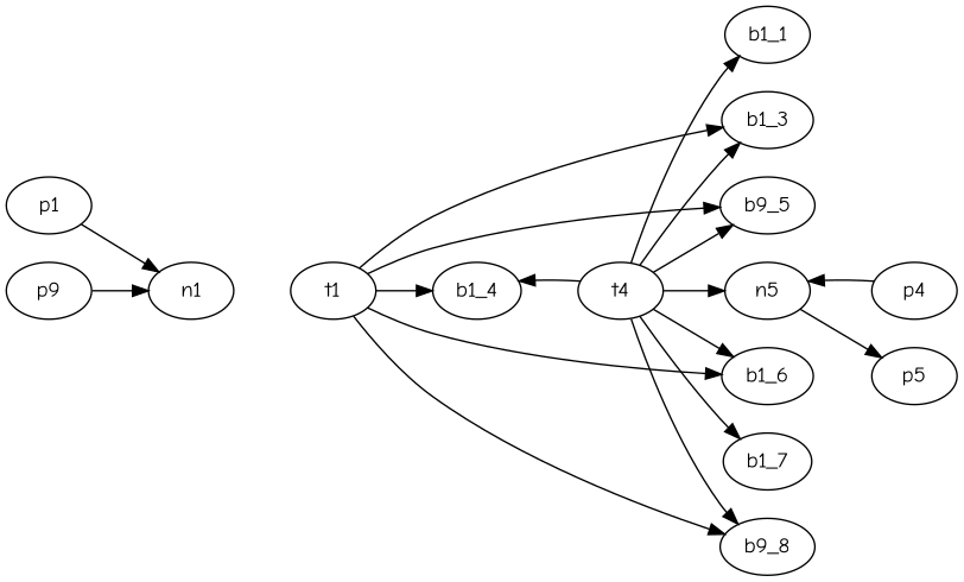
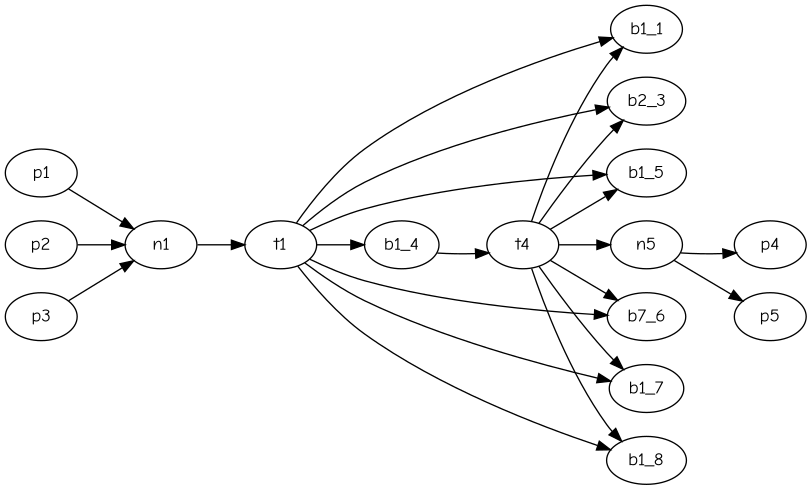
  digraph {
    fontname="Comic Neue"
    rankdir=LR
    node [fontname="Comic Neue"]
    edge [fontname="Comic Neue" sink_port="{'_component': 'n1', '_port': {'x': 0, 'y': 0, 'layer': 'FLOW', 'label': '1'}}" source_port="{'_component': 'n2', '_port': {'x': 0, 'y': 0, 'layer': 'FLOW', 'label': '1'}}"]
    p1
    n1
    t1
    b1_1
-   b1_3
+   b1_3 [label=b2_3]
    b1_4
-   b1_5 [label=b9_5]
-   b1_6
+   b1_5
+   b1_6 [label=b7_6]
    b1_7
-   b1_8 [label=b9_8]
-   p2 [label=p9]
+   b1_8
+   p2
+   p3
    n2 [label=n5]
    p4
    p5
    t2 [label=t4]
    p1 -> n1 [connection_id=c1 connection_ref="{'name': 'c1', 'ID': 'c1', 'entity': 'CHANNEL', 'params': {'data': {'channelWidth': 100, 'connectionSpacing': 1000}}, 'source': {'_component': 'p1', '_port': {'x': 100, 'y': 100, 'layer': 'FLOW', 'label': '1'}}, 'sinks': [{'_component': 'n1', '_port': {'x': 0, 'y': 0, 'layer': 'FLOW', 'label': '1'}}], 'layer': {'_id': '0', 'name': 'FLOW_0', 'layertype': 'FLOW', 'group': '0', 'params': {'data': {}}}, '_paths': []}" source_port="{'_component': 'p1', '_port': {'x': 100, 'y': 100, 'layer': 'FLOW', 'label': '1'}}"]
+   n1 -> t1 [connection_id=c4 connection_ref="{'name': 'c4', 'ID': 'c4', 'entity': 'CHANNEL', 'params': {'data': {'channelWidth': 100, 'connectionSpacing': 1000}}, 'source': {'_component': 'n1', '_port': {'x': 0, 'y': 0, 'layer': 'FLOW', 'label': '1'}}, 'sinks': [{'_component': 't1', '_port': '1'}], 'layer': {'_id': '0', 'name': 'FLOW_0', 'layertype': 'FLOW', 'group': '0', 'params': {'data': {}}}, '_paths': []}" sink_port="{'_component': 't1', '_port': '1'}" source_port="{'_component': 'n1', '_port': {'x': 0, 'y': 0, 'layer': 'FLOW', 'label': '1'}}"]
+   t1 -> b1_1 [connection_id=c5 connection_ref="{'name': 'c5', 'ID': 'c5', 'entity': 'CHANNEL', 'params': {'data': {'channelWidth': 100, 'connectionSpacing': 1000}}, 'source': {'_component': 't1', '_port': '2'}, 'sinks': [{'_component': 'b1_1', '_port': \"{'x': 0, 'y': 150, 'layer': 'FLOW', 'label': '1'}\"}], 'layer': {'_id': '0', 'name': 'FLOW_0', 'layertype': 'FLOW', 'group': '0', 'params': {'data': {}}}, '_paths': []}" sink_port="{'_component': 'b1_1', '_port': \"{'x': 0, 'y': 150, 'layer': 'FLOW', 'label': '1'}\"}" source_port="{'_component': 't1', '_port': '2'}"]
    t1 -> b1_3 [connection_id=c7 connection_ref="{'name': 'c7', 'ID': 'c7', 'entity': 'CHANNEL', 'params': {'data': {'channelWidth': 100, 'connectionSpacing': 1000}}, 'source': {'_component': 't1', '_port': '4'}, 'sinks': [{'_component': 'b1_3', '_port': \"{'x': 0, 'y': 150, 'layer': 'FLOW', 'label': '1'}\"}], 'layer': {'_id': '0', 'name': 'FLOW_0', 'layertype': 'FLOW', 'group': '0', 'params': {'data': {}}}, '_paths': []}" sink_port="{'_component': 'b1_3', '_port': \"{'x': 0, 'y': 150, 'layer': 'FLOW', 'label': '1'}\"}" source_port="{'_component': 't1', '_port': '4'}"]
    t1 -> b1_4 [connection_id=c8 connection_ref="{'name': 'c8', 'ID': 'c8', 'entity': 'CHANNEL', 'params': {'data': {'channelWidth': 100, 'connectionSpacing': 1000}}, 'source': {'_component': 't1', '_port': '5'}, 'sinks': [{'_component': 'b1_4', '_port': \"{'x': 0, 'y': 150, 'layer': 'FLOW', 'label': '1'}\"}], 'layer': {'_id': '0', 'name': 'FLOW_0', 'layertype': 'FLOW', 'group': '0', 'params': {'data': {}}}, '_paths': []}" sink_port="{'_component': 'b1_4', '_port': \"{'x': 0, 'y': 150, 'layer': 'FLOW', 'label': '1'}\"}" source_port="{'_component': 't1', '_port': '5'}"]
    t1 -> b1_5 [connection_id=c9 connection_ref="{'name': 'c9', 'ID': 'c9', 'entity': 'CHANNEL', 'params': {'data': {'channelWidth': 100, 'connectionSpacing': 1000}}, 'source': {'_component': 't1', '_port': '6'}, 'sinks': [{'_component': 'b1_5', '_port': \"{'x': 0, 'y': 150, 'layer': 'FLOW', 'label': '1'}\"}], 'layer': {'_id': '0', 'name': 'FLOW_0', 'layertype': 'FLOW', 'group': '0', 'params': {'data': {}}}, '_paths': []}" sink_port="{'_component': 'b1_5', '_port': \"{'x': 0, 'y': 150, 'layer': 'FLOW', 'label': '1'}\"}" source_port="{'_component': 't1', '_port': '6'}"]
    t1 -> b1_6 [connection_id=c10 connection_ref="{'name': 'c10', 'ID': 'c10', 'entity': 'CHANNEL', 'params': {'data': {'channelWidth': 100, 'connectionSpacing': 1000}}, 'source': {'_component': 't1', '_port': '7'}, 'sinks': [{'_component': 'b1_6', '_port': \"{'x': 0, 'y': 150, 'layer': 'FLOW', 'label': '1'}\"}], 'layer': {'_id': '0', 'name': 'FLOW_0', 'layertype': 'FLOW', 'group': '0', 'params': {'data': {}}}, '_paths': []}" sink_port="{'_component': 'b1_6', '_port': \"{'x': 0, 'y': 150, 'layer': 'FLOW', 'label': '1'}\"}" source_port="{'_component': 't1', '_port': '7'}"]
+   t1 -> b1_7 [connection_id=c11 connection_ref="{'name': 'c11', 'ID': 'c11', 'entity': 'CHANNEL', 'params': {'data': {'channelWidth': 100, 'connectionSpacing': 1000}}, 'source': {'_component': 't1', '_port': '8'}, 'sinks': [{'_component': 'b1_7', '_port': \"{'x': 0, 'y': 150, 'layer': 'FLOW', 'label': '1'}\"}], 'layer': {'_id': '0', 'name': 'FLOW_0', 'layertype': 'FLOW', 'group': '0', 'params': {'data': {}}}, '_paths': []}" sink_port="{'_component': 'b1_7', '_port': \"{'x': 0, 'y': 150, 'layer': 'FLOW', 'label': '1'}\"}" source_port="{'_component': 't1', '_port': '8'}"]
    t1 -> b1_8 [connection_id=c12 connection_ref="{'name': 'c12', 'ID': 'c12', 'entity': 'CHANNEL', 'params': {'data': {'channelWidth': 100, 'connectionSpacing': 1000}}, 'source': {'_component': 't1', '_port': '9'}, 'sinks': [{'_component': 'b1_8', '_port': \"{'x': 0, 'y': 150, 'layer': 'FLOW', 'label': '1'}\"}], 'layer': {'_id': '0', 'name': 'FLOW_0', 'layertype': 'FLOW', 'group': '0', 'params': {'data': {}}}, '_paths': []}" sink_port="{'_component': 'b1_8', '_port': \"{'x': 0, 'y': 150, 'layer': 'FLOW', 'label': '1'}\"}" source_port="{'_component': 't1', '_port': '9'}"]
    p2 -> n1 [connection_id=c2 connection_ref="{'name': 'c2', 'ID': 'c2', 'entity': 'CHANNEL', 'params': {'data': {'channelWidth': 100, 'connectionSpacing': 1000}}, 'source': {'_component': 'p2', '_port': {'x': 100, 'y': 100, 'layer': 'FLOW', 'label': '1'}}, 'sinks': [{'_component': 'n1', '_port': {'x': 0, 'y': 0, 'layer': 'FLOW', 'label': '1'}}], 'layer': {'_id': '0', 'name': 'FLOW_0', 'layertype': 'FLOW', 'group': '0', 'params': {'data': {}}}, '_paths': []}" source_port="{'_component': 'p2', '_port': {'x': 100, 'y': 100, 'layer': 'FLOW', 'label': '1'}}"]
-   p4 -> n2 [connection_id=c22 connection_ref="{'name': 'c22', 'ID': 'c22', 'entity': 'CHANNEL', 'params': {'data': {'channelWidth': 100, 'connectionSpacing': 1000}}, 'source': {'_component': 'n2', '_port': {'x': 0, 'y': 0, 'layer': 'FLOW', 'label': '1'}}, 'sinks': [{'_component': 'p4', '_port': {'x': 100, 'y': 100, 'layer': 'FLOW', 'label': '1'}}], 'layer': {'_id': '0', 'name': 'FLOW_0', 'layertype': 'FLOW', 'group': '0', 'params': {'data': {}}}, '_paths': []}" sink_port="{'_component': 'p4', '_port': {'x': 100, 'y': 100, 'layer': 'FLOW', 'label': '1'}}"]
+   p3 -> n1 [connection_id=c3 connection_ref="{'name': 'c3', 'ID': 'c3', 'entity': 'CHANNEL', 'params': {'data': {'channelWidth': 100, 'connectionSpacing': 1000}}, 'source': {'_component': 'p3', '_port': {'x': 100, 'y': 100, 'layer': 'FLOW', 'label': '1'}}, 'sinks': [{'_component': 'n1', '_port': {'x': 0, 'y': 0, 'layer': 'FLOW', 'label': '1'}}], 'layer': {'_id': '0', 'name': 'FLOW_0', 'layertype': 'FLOW', 'group': '0', 'params': {'data': {}}}, '_paths': []}" source_port="{'_component': 'p3', '_port': {'x': 100, 'y': 100, 'layer': 'FLOW', 'label': '1'}}"]
+   n2 -> p4 [connection_id=c22 connection_ref="{'name': 'c22', 'ID': 'c22', 'entity': 'CHANNEL', 'params': {'data': {'channelWidth': 100, 'connectionSpacing': 1000}}, 'source': {'_component': 'n2', '_port': {'x': 0, 'y': 0, 'layer': 'FLOW', 'label': '1'}}, 'sinks': [{'_component': 'p4', '_port': {'x': 100, 'y': 100, 'layer': 'FLOW', 'label': '1'}}], 'layer': {'_id': '0', 'name': 'FLOW_0', 'layertype': 'FLOW', 'group': '0', 'params': {'data': {}}}, '_paths': []}" sink_port="{'_component': 'p4', '_port': {'x': 100, 'y': 100, 'layer': 'FLOW', 'label': '1'}}"]
    n2 -> p5 [connection_id=c23 connection_ref="{'name': 'c23', 'ID': 'c23', 'entity': 'CHANNEL', 'params': {'data': {'channelWidth': 100, 'connectionSpacing': 1000}}, 'source': {'_component': 'n2', '_port': {'x': 0, 'y': 0, 'layer': 'FLOW', 'label': '1'}}, 'sinks': [{'_component': 'p5', '_port': {'x': 100, 'y': 100, 'layer': 'FLOW', 'label': '1'}}], 'layer': {'_id': '0', 'name': 'FLOW_0', 'layertype': 'FLOW', 'group': '0', 'params': {'data': {}}}, '_paths': []}" sink_port="{'_component': 'p5', '_port': {'x': 100, 'y': 100, 'layer': 'FLOW', 'label': '1'}}"]
    t2 -> b1_1 [connection_id=c13 connection_ref="{'name': 'c13', 'ID': 'c13', 'entity': 'CHANNEL', 'params': {'data': {'channelWidth': 100, 'connectionSpacing': 1000}}, 'source': {'_component': 't2', '_port': '9'}, 'sinks': [{'_component': 'b1_1', '_port': \"{'x': 0, 'y': 150, 'layer': 'FLOW', 'label': '1'}\"}], 'layer': {'_id': '0', 'name': 'FLOW_0', 'layertype': 'FLOW', 'group': '0', 'params': {'data': {}}}, '_paths': []}" sink_port="{'_component': 'b1_1', '_port': \"{'x': 0, 'y': 150, 'layer': 'FLOW', 'label': '1'}\"}" source_port="{'_component': 't2', '_port': '9'}"]
    t2 -> b1_3 [connection_id=c15 connection_ref="{'name': 'c15', 'ID': 'c15', 'entity': 'CHANNEL', 'params': {'data': {'channelWidth': 100, 'connectionSpacing': 1000}}, 'source': {'_component': 't2', '_port': '7'}, 'sinks': [{'_component': 'b1_3', '_port': \"{'x': 0, 'y': 150, 'layer': 'FLOW', 'label': '1'}\"}], 'layer': {'_id': '0', 'name': 'FLOW_0', 'layertype': 'FLOW', 'group': '0', 'params': {'data': {}}}, '_paths': []}" sink_port="{'_component': 'b1_3', '_port': \"{'x': 0, 'y': 150, 'layer': 'FLOW', 'label': '1'}\"}" source_port="{'_component': 't2', '_port': '7'}"]
-   t2 -> b1_4 [connection_id=c16 connection_ref="{'name': 'c16', 'ID': 'c16', 'entity': 'CHANNEL', 'params': {'data': {'channelWidth': 100, 'connectionSpacing': 1000}}, 'source': {'_component': 't2', '_port': '6'}, 'sinks': [{'_component': 'b1_4', '_port': \"{'x': 0, 'y': 150, 'layer': 'FLOW', 'label': '1'}\"}], 'layer': {'_id': '0', 'name': 'FLOW_0', 'layertype': 'FLOW', 'group': '0', 'params': {'data': {}}}, '_paths': []}" sink_port="{'_component': 'b1_4', '_port': \"{'x': 0, 'y': 150, 'layer': 'FLOW', 'label': '1'}\"}" source_port="{'_component': 't2', '_port': '6'}"]
+   b1_4 -> t2 [connection_id=c16 connection_ref="{'name': 'c16', 'ID': 'c16', 'entity': 'CHANNEL', 'params': {'data': {'channelWidth': 100, 'connectionSpacing': 1000}}, 'source': {'_component': 't2', '_port': '6'}, 'sinks': [{'_component': 'b1_4', '_port': \"{'x': 0, 'y': 150, 'layer': 'FLOW', 'label': '1'}\"}], 'layer': {'_id': '0', 'name': 'FLOW_0', 'layertype': 'FLOW', 'group': '0', 'params': {'data': {}}}, '_paths': []}" sink_port="{'_component': 'b1_4', '_port': \"{'x': 0, 'y': 150, 'layer': 'FLOW', 'label': '1'}\"}" source_port="{'_component': 't2', '_port': '6'}"]
    t2 -> b1_5 [connection_id=c17 connection_ref="{'name': 'c17', 'ID': 'c17', 'entity': 'CHANNEL', 'params': {'data': {'channelWidth': 100, 'connectionSpacing': 1000}}, 'source': {'_component': 't2', '_port': '5'}, 'sinks': [{'_component': 'b1_5', '_port': \"{'x': 0, 'y': 150, 'layer': 'FLOW', 'label': '1'}\"}], 'layer': {'_id': '0', 'name': 'FLOW_0', 'layertype': 'FLOW', 'group': '0', 'params': {'data': {}}}, '_paths': []}" sink_port="{'_component': 'b1_5', '_port': \"{'x': 0, 'y': 150, 'layer': 'FLOW', 'label': '1'}\"}" source_port="{'_component': 't2', '_port': '5'}"]
    t2 -> b1_6 [connection_id=c18 connection_ref="{'name': 'c18', 'ID': 'c18', 'entity': 'CHANNEL', 'params': {'data': {'channelWidth': 100, 'connectionSpacing': 1000}}, 'source': {'_component': 't2', '_port': '4'}, 'sinks': [{'_component': 'b1_6', '_port': \"{'x': 0, 'y': 150, 'layer': 'FLOW', 'label': '1'}\"}], 'layer': {'_id': '0', 'name': 'FLOW_0', 'layertype': 'FLOW', 'group': '0', 'params': {'data': {}}}, '_paths': []}" sink_port="{'_component': 'b1_6', '_port': \"{'x': 0, 'y': 150, 'layer': 'FLOW', 'label': '1'}\"}" source_port="{'_component': 't2', '_port': '4'}"]
    t2 -> b1_7 [connection_id=c19 connection_ref="{'name': 'c19', 'ID': 'c19', 'entity': 'CHANNEL', 'params': {'data': {'channelWidth': 100, 'connectionSpacing': 1000}}, 'source': {'_component': 't2', '_port': '3'}, 'sinks': [{'_component': 'b1_7', '_port': \"{'x': 0, 'y': 150, 'layer': 'FLOW', 'label': '1'}\"}], 'layer': {'_id': '0', 'name': 'FLOW_0', 'layertype': 'FLOW', 'group': '0', 'params': {'data': {}}}, '_paths': []}" sink_port="{'_component': 'b1_7', '_port': \"{'x': 0, 'y': 150, 'layer': 'FLOW', 'label': '1'}\"}" source_port="{'_component': 't2', '_port': '3'}"]
    t2 -> b1_8 [connection_id=c20 connection_ref="{'name': 'c20', 'ID': 'c20', 'entity': 'CHANNEL', 'params': {'data': {'channelWidth': 100, 'connectionSpacing': 1000}}, 'source': {'_component': 't2', '_port': '2'}, 'sinks': [{'_component': 'b1_8', '_port': \"{'x': 0, 'y': 150, 'layer': 'FLOW', 'label': '1'}\"}], 'layer': {'_id': '0', 'name': 'FLOW_0', 'layertype': 'FLOW', 'group': '0', 'params': {'data': {}}}, '_paths': []}" sink_port="{'_component': 'b1_8', '_port': \"{'x': 0, 'y': 150, 'layer': 'FLOW', 'label': '1'}\"}" source_port="{'_component': 't2', '_port': '2'}"]
    t2 -> n2 [connection_id=c21 connection_ref="{'name': 'c21', 'ID': 'c21', 'entity': 'CHANNEL', 'params': {'data': {'channelWidth': 100, 'connectionSpacing': 1000}}, 'source': {'_component': 't2', '_port': '1'}, 'sinks': [{'_component': 'n2', '_port': {'x': 0, 'y': 0, 'layer': 'FLOW', 'label': '1'}}], 'layer': {'_id': '0', 'name': 'FLOW_0', 'layertype': 'FLOW', 'group': '0', 'params': {'data': {}}}, '_paths': []}" sink_port="{'_component': 'n2', '_port': {'x': 0, 'y': 0, 'layer': 'FLOW', 'label': '1'}}" source_port="{'_component': 't2', '_port': '1'}"]
  }
